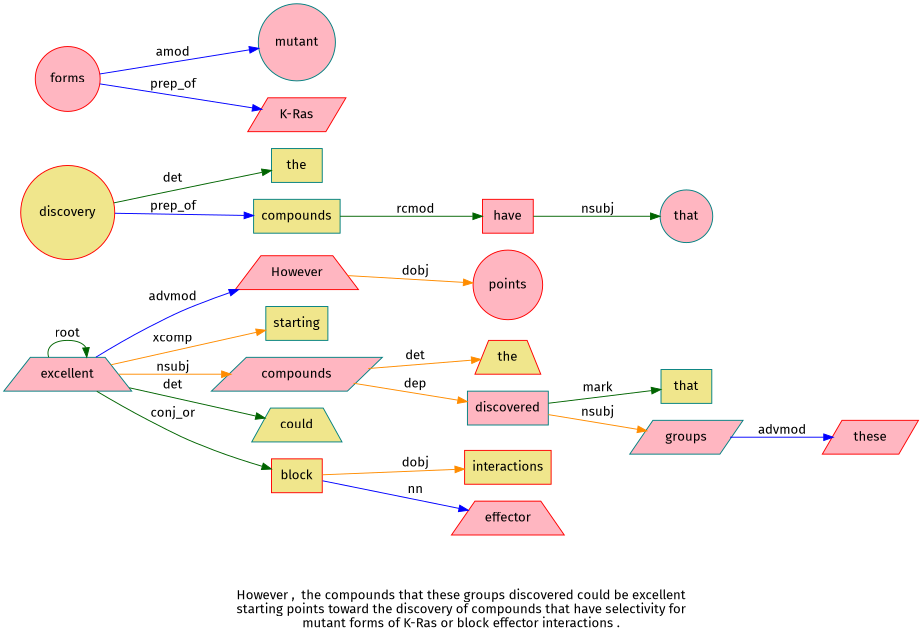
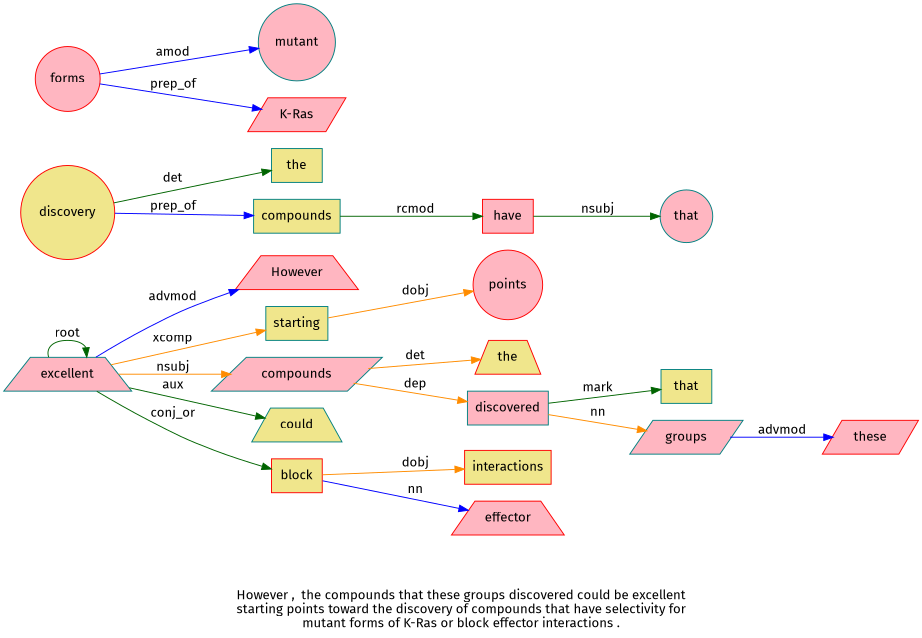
  digraph {
    fontname="Fira Sans"
    label="However ,  the compounds that these groups discovered could be excellent\nstarting points toward the discovery of compounds that have selectivity for\nmutant forms of K-Ras or block effector interactions ."
    rankdir=LR
    node [color=teal fillcolor=lightpink fontname="Fira Sans" shape=box style=filled]
    edge [color=darkgreen fontname="Fira Sans"]
    n1 [label=excellent shape=trapezium]
    n2 [color=red label=However shape=trapezium]
    n3 [label=compounds shape=parallelogram]
    n4 [fillcolor=khaki label=could shape=trapezium]
    n5 [fillcolor=khaki label=starting]
    n6 [color=red fillcolor=khaki label=block]
    n7 [color=red fillcolor=khaki label=the shape=trapezium]
    n8 [label=discovered]
    n9 [color=red label=points shape=circle]
    n10 [color=red fillcolor=khaki label=interactions]
    n11 [color=red label=effector shape=trapezium]
    n12 [fillcolor=khaki label=that]
    n13 [label=groups shape=parallelogram]
    n14 [color=red label=these shape=parallelogram]
    n15 [color=red fillcolor=khaki label=discovery shape=circle]
    n16 [fillcolor=khaki label=the]
    n17 [fillcolor=khaki label=compounds]
    n18 [color=red label=have]
    n19 [label=that shape=circle]
    n20 [color=red label=forms shape=circle]
    n21 [label=mutant shape=circle]
    n22 [color=red label="K-Ras" shape=parallelogram]
    n1 -> n1 [label=root]
    n1 -> n2 [color=blue label=advmod]
    n1 -> n3 [color=darkorange label=nsubj]
-   n1 -> n4 [label=det]
+   n1 -> n4 [label=aux]
    n1 -> n5 [color=darkorange label=xcomp]
    n1 -> n6 [label=conj_or]
    n3 -> n7 [color=darkorange label=det]
    n3 -> n8 [color=darkorange label=dep]
-   n2 -> n9 [color=darkorange label=dobj]
+   n5 -> n9 [color=darkorange label=dobj]
    n6 -> n10 [color=darkorange label=dobj]
    n6 -> n11 [color=blue label=nn]
    n8 -> n12 [label=mark]
-   n8 -> n13 [color=darkorange label=nsubj]
+   n8 -> n13 [color=darkorange label=nn]
    n13 -> n14 [color=blue label=advmod]
    n15 -> n16 [label=det]
    n15 -> n17 [color=blue label=prep_of]
    n17 -> n18 [label=rcmod]
    n18 -> n19 [label=nsubj]
    n20 -> n21 [color=blue label=amod]
    n20 -> n22 [color=blue label=prep_of]
  }
